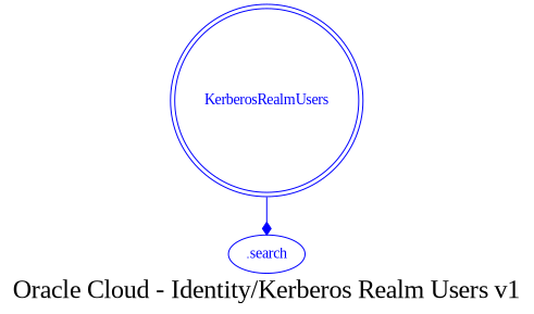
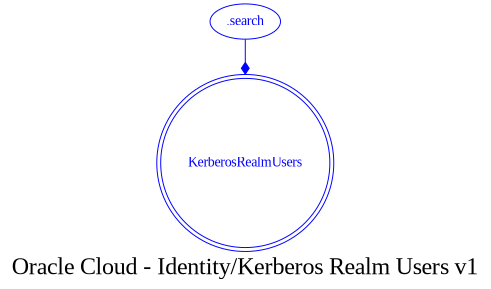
  digraph {
    fontsize=24
    label="Oracle Cloud - Identity/Kerberos Realm Users v1"
    splines=true
    fontname="Liberation Serif"
    node [color=blue fontcolor=blue fontname="Liberation Serif"]
    KerberosRealmUsers [shape=doublecircle]
    ".search" [shape=ellipse]
-   KerberosRealmUsers -> ".search" [arrowhead=diamond arrowtail=none color=blue fontcolor=blue fontname="Liberation Serif"]
+   ".search" -> KerberosRealmUsers [arrowhead=diamond arrowtail=none color=blue fontcolor=blue fontname="Liberation Serif"]
  }
